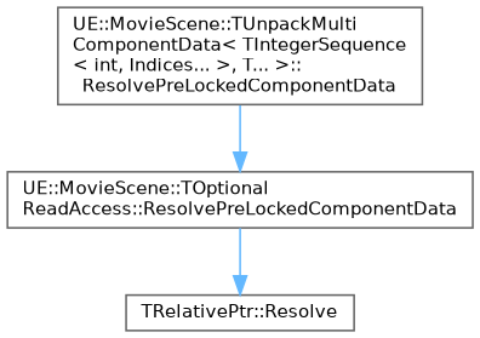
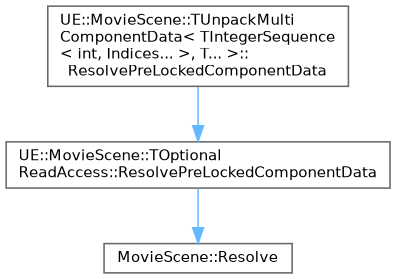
  digraph {
    rankdir=TB
    node [color=grey40 fillcolor=white fontname=Helvetica fontsize=10 shape=box style=filled]
    edge [color=steelblue1 fontname=Helvetica fontsize=10 labelfontname=Helvetica labelfontsize=10 style=solid]
    n1 [color=gray40 fontcolor=black height=0.2 label="UE::MovieScene::TUnpackMulti\lComponentData\< TIntegerSequence\l\< int, Indices... \>, T... \>::\lResolvePreLockedComponentData" width=0.4]
    n2 [height=0.2 label="UE::MovieScene::TOptional\lReadAccess::ResolvePreLockedComponentData" width=0.4]
-   n3 [height=0.2 label="TRelativePtr::Resolve" width=0.4]
+   n3 [height=0.2 label="MovieScene::Resolve" width=0.4]
    n1 -> n2
    n2 -> n3
  }
